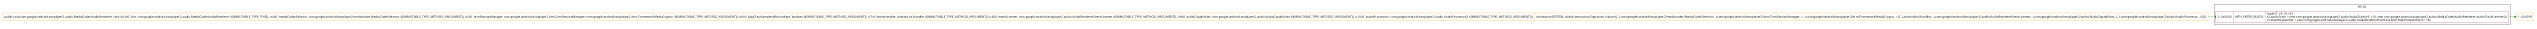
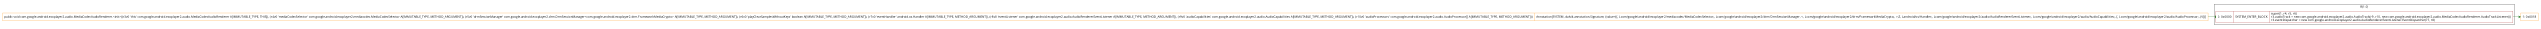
  digraph {
    rankdir=LR
    fontname="Open Sans"
    node [color=darkorange shape=record fontname="Open Sans"]
    edge [color=darkgreen fontname="Open Sans"]
-   n1 [color=brown label="{0\:\ 0x0000|MTH_ENTER_BLOCK\l|super(1, r4, r5, r6)\lr3.audioTrack = new com.google.android.exoplayer2.audio.AudioTrack(r9, r10, new com.google.android.exoplayer2.audio.MediaCodecAudioRenderer.AudioTrackListener())\lr3.eventDispatcher = new com.google.android.exoplayer2.audio.AudioRendererEventListener.EventDispatcher(r7, r8)\l}"]
+   n1 [color=brown label="{0\:\ 0x0000|SYSTEM_ENTER_BLOCK\l|super(1, r4, r5, r6)\lr3.audioTrack = new com.google.android.exoplayer2.audio.AudioTrack(r9, r10, new com.google.android.exoplayer2.audio.MediaCodecAudioRenderer.AudioTrackListener())\lr3.eventDispatcher = new com.google.android.exoplayer2.audio.AudioRendererEventListener.EventDispatcher(r7, r8)\l}"]
    n2 [label="{1\:\ 0x0018}"]
    n3 [label="{public void com.google.android.exoplayer2.audio.MediaCodecAudioRenderer.\<init\>((r3v0 'this' com.google.android.exoplayer2.audio.MediaCodecAudioRenderer A[IMMUTABLE_TYPE, THIS]), (r4v0 'mediaCodecSelector' com.google.android.exoplayer2.mediacodec.MediaCodecSelector A[IMMUTABLE_TYPE, METHOD_ARGUMENT]), (r5v0 'drmSessionManager' com.google.android.exoplayer2.drm.DrmSessionManager\<com.google.android.exoplayer2.drm.FrameworkMediaCrypto\> A[IMMUTABLE_TYPE, METHOD_ARGUMENT]), (r6v0 'playClearSamplesWithoutKeys' boolean A[IMMUTABLE_TYPE, METHOD_ARGUMENT]), (r7v0 'eventHandler' android.os.Handler A[IMMUTABLE_TYPE, METHOD_ARGUMENT]), (r8v0 'eventListener' com.google.android.exoplayer2.audio.AudioRendererEventListener A[IMMUTABLE_TYPE, METHOD_ARGUMENT]), (r9v0 'audioCapabilities' com.google.android.exoplayer2.audio.AudioCapabilities A[IMMUTABLE_TYPE, METHOD_ARGUMENT]), (r10v0 'audioProcessors' com.google.android.exoplayer2.audio.AudioProcessor[] A[IMMUTABLE_TYPE, METHOD_ARGUMENT]))  | Annotation[SYSTEM, dalvik.annotation.Signature, \{value=[(, Lcom\/google\/android\/exoplayer2\/mediacodec\/MediaCodecSelector;, Lcom\/google\/android\/exoplayer2\/drm\/DrmSessionManager, \<, Lcom\/google\/android\/exoplayer2\/drm\/FrameworkMediaCrypto;, \>;Z, Landroid\/os\/Handler;, Lcom\/google\/android\/exoplayer2\/audio\/AudioRendererEventListener;, Lcom\/google\/android\/exoplayer2\/audio\/AudioCapabilities;, [, Lcom\/google\/android\/exoplayer2\/audio\/AudioProcessor;, )V]\}]\l}"]
    subgraph cluster_1 {
      label="R(1:0)"
      n1
    }
    n1 -> n2 [arrowhead=vee]
    n3 -> n1 [arrowhead=tee]
  }
